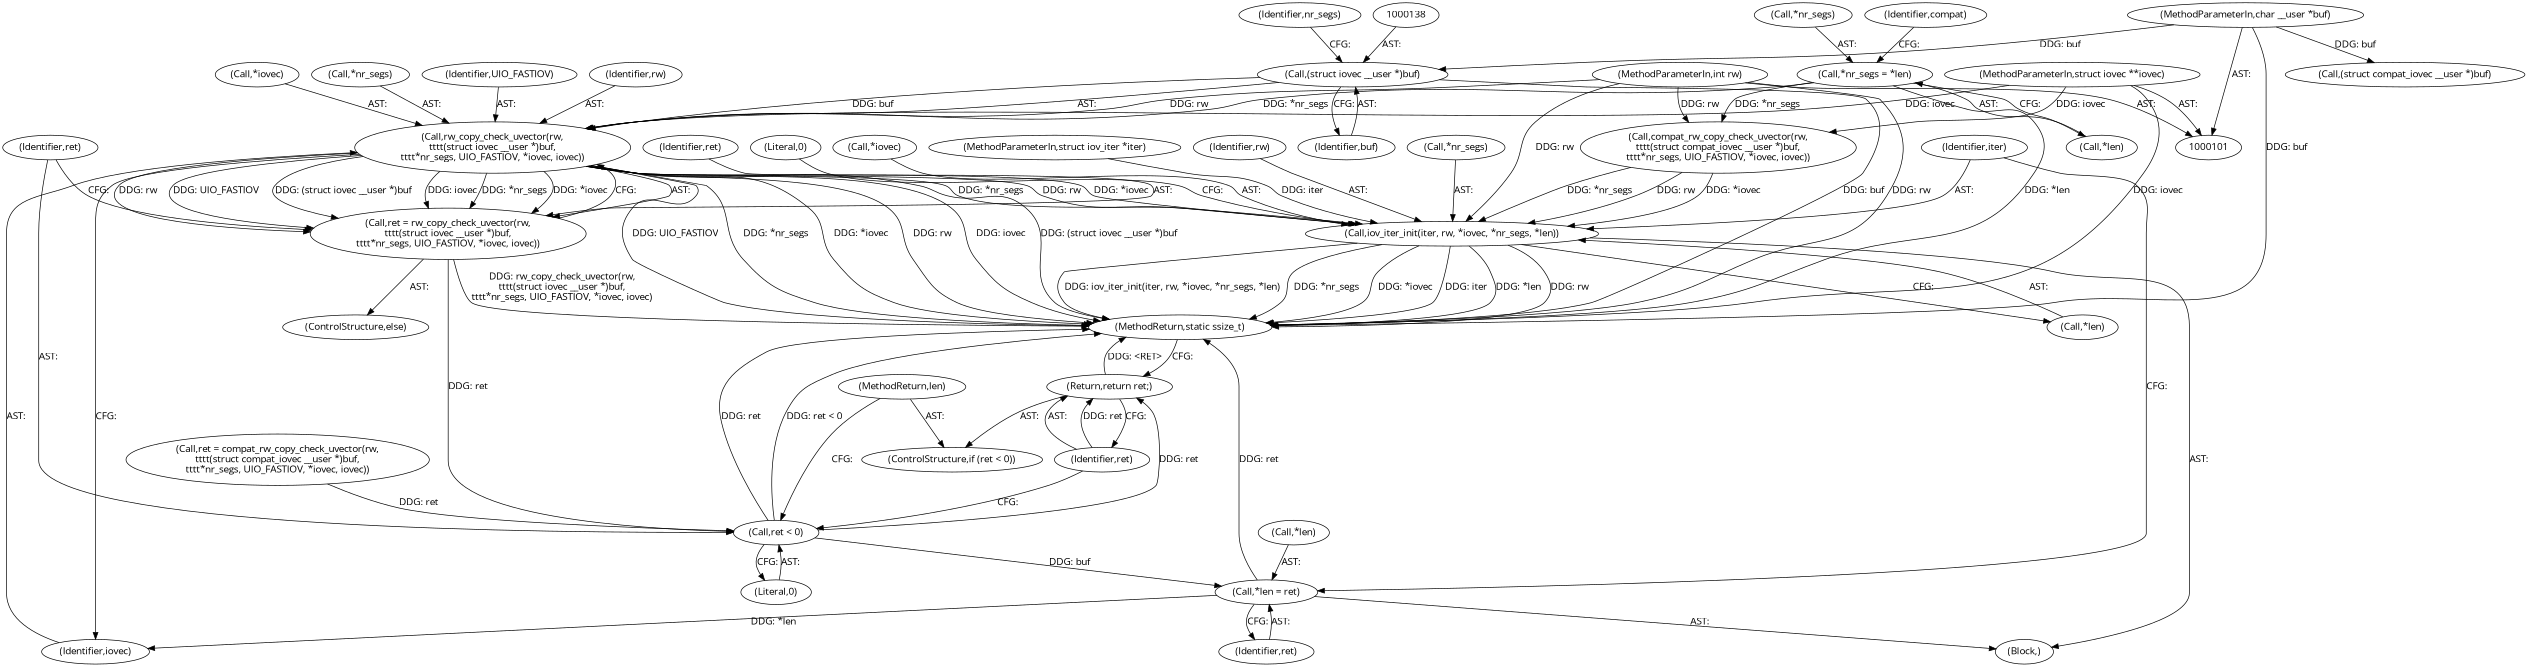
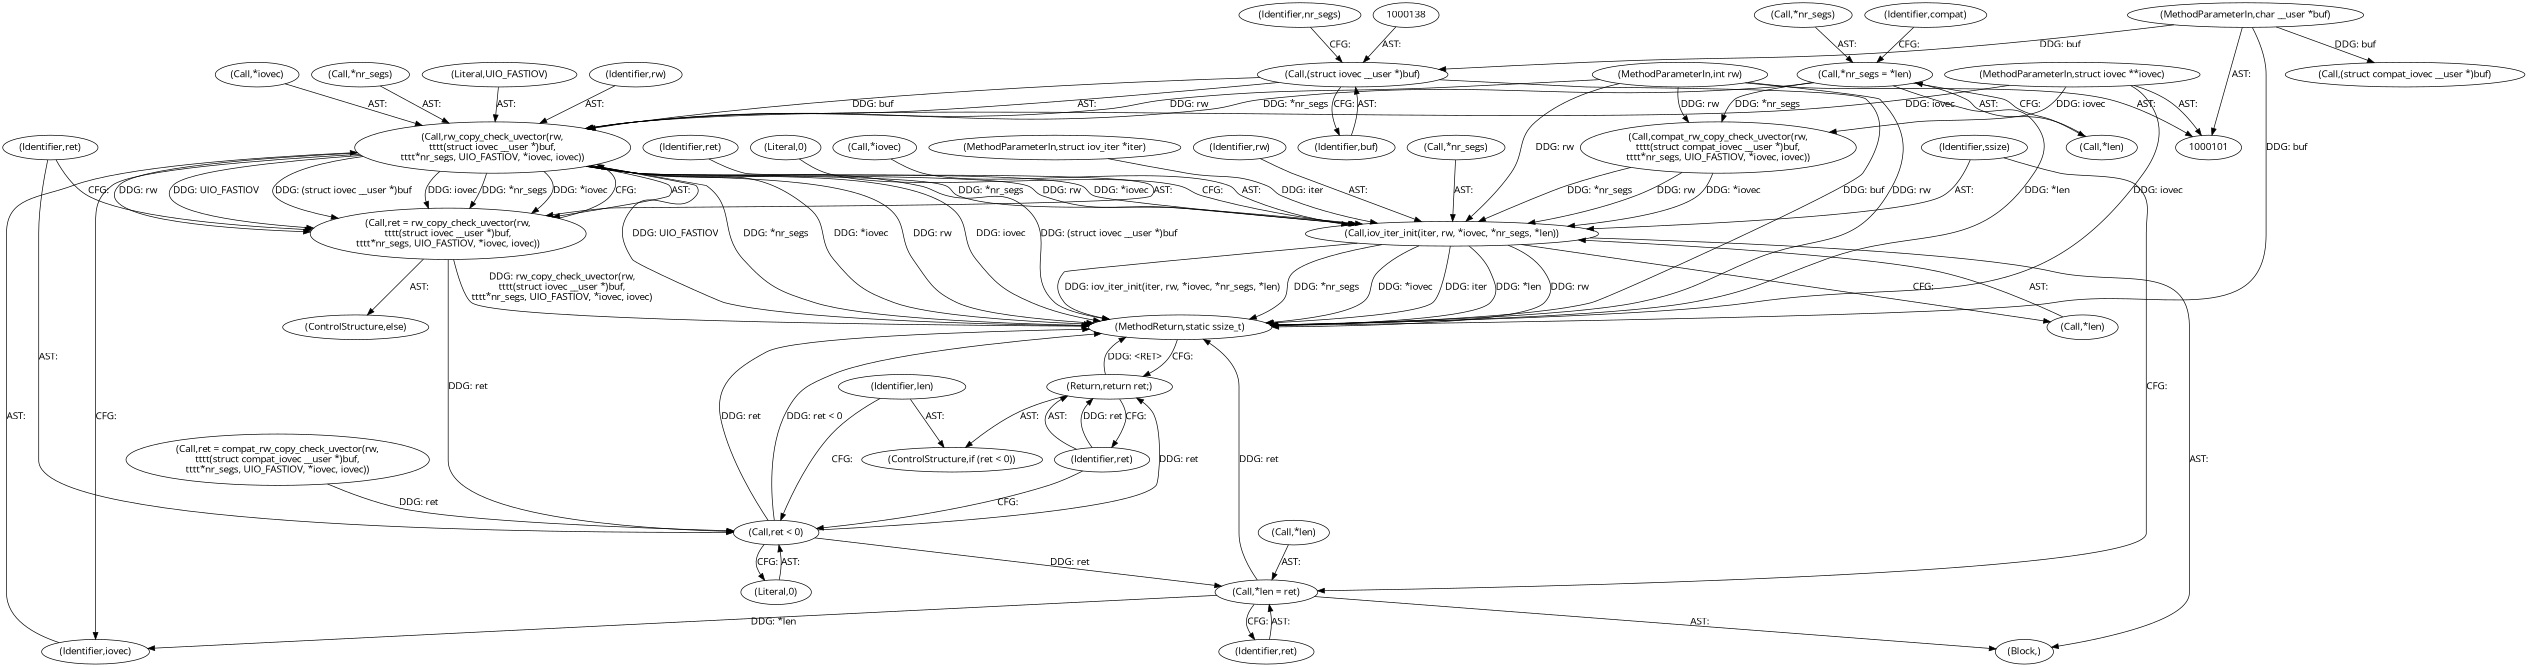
  digraph {
    fontname="Open Sans"
    node [fontname="Open Sans"]
    edge [fontname="Open Sans"]
    n1 [label="(Call,rw_copy_check_uvector(rw,\n\t\t\t\t(struct iovec __user *)buf,\n\t\t\t\t*nr_segs, UIO_FASTIOV, *iovec, iovec))"]
    n2 [label="(Call,ret = rw_copy_check_uvector(rw,\n\t\t\t\t(struct iovec __user *)buf,\n\t\t\t\t*nr_segs, UIO_FASTIOV, *iovec, iovec))"]
    n3 [label="(Call,iov_iter_init(iter, rw, *iovec, *nr_segs, *len))"]
    n4 [label="(Identifier,iovec)"]
    n5 [label="(MethodReturn,static ssize_t)"]
    n6 [label="(Call,ret < 0)"]
    n7 [label="(ControlStructure,else)"]
    n8 [label="(Block,)"]
    n9 [label="(Call,*len)"]
    n10 [label="(Return,return ret;)"]
    n11 [label="(MethodParameterIn,int rw)"]
    n12 [label="(Call,compat_rw_copy_check_uvector(rw,\n\t\t\t\t(struct compat_iovec __user *)buf,\n\t\t\t\t*nr_segs, UIO_FASTIOV, *iovec, iovec))"]
    1000101
    n14 [label="(Call,(struct iovec __user *)buf)"]
    n15 [label="(Identifier,buf)"]
    n16 [label="(MethodParameterIn,char __user *buf)"]
    n17 [label="(Call,(struct compat_iovec __user *)buf)"]
    n18 [label="(Call,*nr_segs = *len)"]
    n19 [label="(Call,*len)"]
    n20 [label="(MethodParameterIn,struct iovec **iovec)"]
    n21 [label="(Call,*len = ret)"]
    n22 [label="(Literal,0)"]
    n23 [label="(ControlStructure,if (ret < 0))"]
    n24 [label="(Identifier,ret)"]
    n25 [label="(Identifier,ret)"]
    n26 [label="(Call,*nr_segs)"]
    n27 [label="(Call,*nr_segs)"]
-   n28 [label="(Identifier,UIO_FASTIOV)"]
+   n28 [label="(Literal,UIO_FASTIOV)"]
    n29 [label="(Call,ret = compat_rw_copy_check_uvector(rw,\n\t\t\t\t(struct compat_iovec __user *)buf,\n\t\t\t\t*nr_segs, UIO_FASTIOV, *iovec, iovec))"]
    n30 [label="(Call,*nr_segs)"]
    n31 [label="(Identifier,rw)"]
    n32 [label="(Call,*iovec)"]
    n33 [label="(Literal,0)"]
    n34 [label="(Identifier,ret)"]
    n35 [label="(Identifier,compat)"]
    n36 [label="(Identifier,ret)"]
    n37 [label="(Call,*iovec)"]
-   n38 [label="(Identifier,iter)"]
+   n38 [label="(Identifier,ssize)"]
    n39 [label="(MethodParameterIn,struct iov_iter *iter)"]
    n40 [label="(Identifier,rw)"]
    n41 [label="(Call,*len)"]
    n42 [label="(Identifier,nr_segs)"]
-   n43 [label="(MethodReturn,len)"]
+   n43 [label="(Identifier,len)"]
    1000138
    n1 -> n2 [label="AST: "]
    n1 -> n2 [label="DDG: rw"]
    n1 -> n2 [label="DDG: UIO_FASTIOV"]
    n1 -> n2 [label="DDG: (struct iovec __user *)buf"]
    n1 -> n2 [label="DDG: iovec"]
    n1 -> n2 [label="DDG: *nr_segs"]
    n1 -> n2 [label="DDG: *iovec"]
    n1 -> n3 [label="DDG: rw"]
    n1 -> n3 [label="DDG: *iovec"]
    n1 -> n3 [label="DDG: *nr_segs"]
    n1 -> n4 [label="CFG: "]
    n1 -> n5 [label="DDG: UIO_FASTIOV"]
    n1 -> n5 [label="DDG: *nr_segs"]
    n1 -> n5 [label="DDG: *iovec"]
    n1 -> n5 [label="DDG: rw"]
    n1 -> n5 [label="DDG: iovec"]
    n1 -> n5 [label="DDG: (struct iovec __user *)buf"]
    n2 -> n1 [label="CFG: "]
    n2 -> n5 [label="DDG: rw_copy_check_uvector(rw,\n\t\t\t\t(struct iovec __user *)buf,\n\t\t\t\t*nr_segs, UIO_FASTIOV, *iovec, iovec)"]
    n2 -> n6 [label="DDG: ret"]
    n2 -> n7 [label="AST: "]
    n3 -> n5 [label="DDG: *iovec"]
    n3 -> n5 [label="DDG: iter"]
    n3 -> n5 [label="DDG: *len"]
    n3 -> n5 [label="DDG: rw"]
    n3 -> n5 [label="DDG: iov_iter_init(iter, rw, *iovec, *nr_segs, *len)"]
    n3 -> n5 [label="DDG: *nr_segs"]
    n3 -> n8 [label="AST: "]
    n3 -> n9 [label="CFG: "]
    n4 -> n1 [label="AST: "]
    n5 -> n10 [label="CFG: "]
    n6 -> n5 [label="DDG: ret"]
    n6 -> n5 [label="DDG: ret < 0"]
    n6 -> n10 [label="DDG: ret"]
-   n6 -> n21 [label="DDG: buf"]
+   n6 -> n21 [label="DDG: ret"]
    n6 -> n22 [label="CFG: "]
    n9 -> n3 [label="AST: "]
    n10 -> n5 [label="DDG: <RET>"]
    n10 -> n23 [label="AST: "]
    n10 -> n24 [label="CFG: "]
    n11 -> n1 [label="DDG: rw"]
    n11 -> n3 [label="DDG: rw"]
    n11 -> n5 [label="DDG: rw"]
    n11 -> n12 [label="DDG: rw"]
    n11 -> 1000101 [label="AST: "]
    n12 -> n3 [label="DDG: rw"]
    n12 -> n3 [label="DDG: *iovec"]
    n12 -> n3 [label="DDG: *nr_segs"]
    n14 -> n1 [label="AST: "]
    n14 -> n1 [label="DDG: buf"]
    n14 -> n5 [label="DDG: buf"]
    n14 -> n15 [label="CFG: "]
    n15 -> n14 [label="AST: "]
    n16 -> n5 [label="DDG: buf"]
    n16 -> 1000101 [label="AST: "]
    n16 -> n14 [label="DDG: buf"]
    n16 -> n17 [label="DDG: buf"]
    n18 -> n1 [label="DDG: *nr_segs"]
    n18 -> n5 [label="DDG: *len"]
    n18 -> n12 [label="DDG: *nr_segs"]
    n18 -> n19 [label="CFG: "]
    n19 -> n18 [label="AST: "]
    n20 -> n1 [label="DDG: iovec"]
    n20 -> n5 [label="DDG: iovec"]
    n20 -> n12 [label="DDG: iovec"]
    n20 -> 1000101 [label="AST: "]
    n21 -> n4 [label="DDG: *len"]
    n21 -> n5 [label="DDG: ret"]
    n21 -> n8 [label="AST: "]
    n21 -> n25 [label="CFG: "]
    n22 -> n6 [label="AST: "]
    n24 -> n6 [label="CFG: "]
    n24 -> n10 [label="AST: "]
    n24 -> n10 [label="DDG: ret"]
    n25 -> n21 [label="AST: "]
    n26 -> n18 [label="AST: "]
    n27 -> n1 [label="AST: "]
    n28 -> n1 [label="AST: "]
    n29 -> n6 [label="DDG: ret"]
    n30 -> n3 [label="AST: "]
    n31 -> n1 [label="AST: "]
    n32 -> n1 [label="AST: "]
    n33 -> n3 [label="CFG: "]
    n34 -> n2 [label="AST: "]
    n35 -> n18 [label="CFG: "]
    n36 -> n2 [label="CFG: "]
    n36 -> n6 [label="AST: "]
    n37 -> n3 [label="AST: "]
    n38 -> n3 [label="AST: "]
    n38 -> n21 [label="CFG: "]
    n39 -> n3 [label="DDG: iter"]
    n40 -> n3 [label="AST: "]
    n41 -> n21 [label="AST: "]
    n42 -> n14 [label="CFG: "]
    n43 -> n6 [label="CFG: "]
    n43 -> n23 [label="AST: "]
    1000138 -> n14 [label="AST: "]
  }
